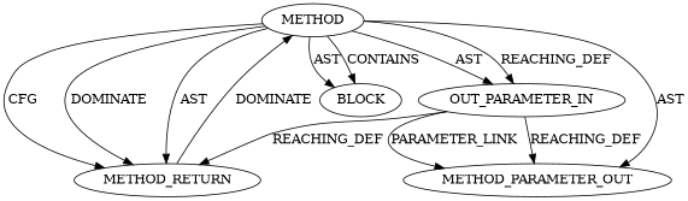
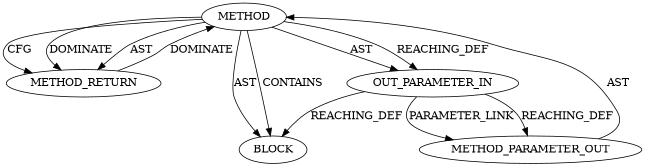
  digraph {
    node [CODE="<empty>" ORDER=1 EVALUATION_STRATEGY=BY_VALUE TYPE_FULL_NAME=ANY]
    n1 [AST_PARENT_FULL_NAME="<global>" AST_PARENT_TYPE=NAMESPACE_BLOCK FILENAME="<empty>" FULL_NAME=msg_isdata IS_EXTERNAL=true NAME=msg_isdata ORDER=0 label=METHOD EVALUATION_STRATEGY="" TYPE_FULL_NAME=""]
    n2 [CODE=RET ORDER=2 label=METHOD_RETURN]
    n3 [CODE=p1 INDEX=1 IS_VARIADIC=false NAME=p1 label=METHOD_PARAMETER_OUT]
    n4 [ARGUMENT_INDEX=1 label=BLOCK EVALUATION_STRATEGY=""]
    n5 [CODE=p1 INDEX=1 IS_VARIADIC=false NAME=p1 label=OUT_PARAMETER_IN]
    n1 -> n2 [label=CFG]
    n1 -> n2 [label=DOMINATE]
    n1 -> n2 [label=AST]
-   n1 -> n3 [label=AST]
+   n3 -> n1 [label=AST]
    n1 -> n4 [label=AST]
    n1 -> n4 [label=CONTAINS]
    n1 -> n5 [label=AST]
    n1 -> n5 [label=REACHING_DEF]
    n2 -> n1 [label=DOMINATE]
-   n5 -> n2 [VARIABLE=p1 label=REACHING_DEF]
+   n5 -> n4 [VARIABLE=p1 label=REACHING_DEF]
    n5 -> n3 [label=PARAMETER_LINK]
    n5 -> n3 [VARIABLE=p1 label=REACHING_DEF]
  }
